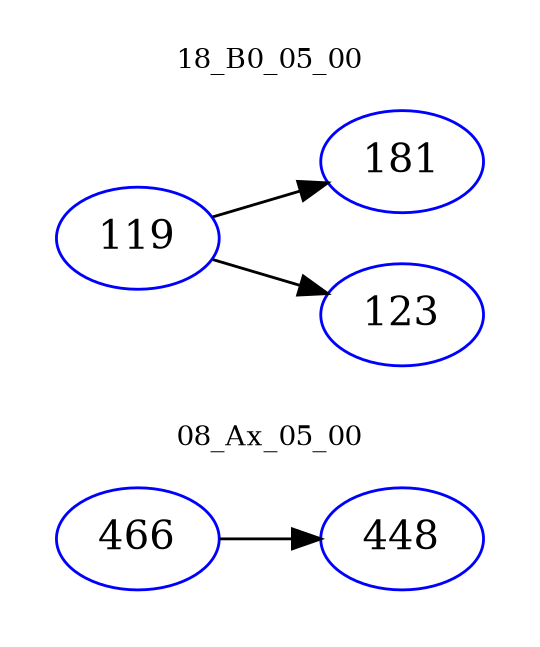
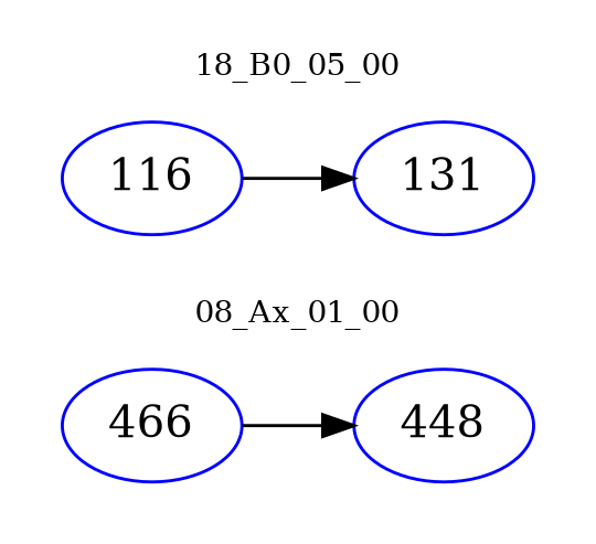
  digraph {
    rankdir=LR
    node [color=blue]
    edge [color=black]
    n1 [label=466]
    n2 [label=448]
-   n3 [label=119]
-   n4 [label=123]
-   n5 [label=181]
+   n3 [label=116]
+   n5 [label=131]
    subgraph cluster_1 {
      color=white
      fontsize=10
-     label="08_Ax_05_00"
+     label="08_Ax_01_00"
      n1
      n2
    }
    subgraph cluster_2 {
      color=white
      fontsize=10
      label="18_B0_05_00"
      n3
-     n4
      n5
    }
    n1 -> n2
-   n3 -> n4
    n3 -> n5
  }
